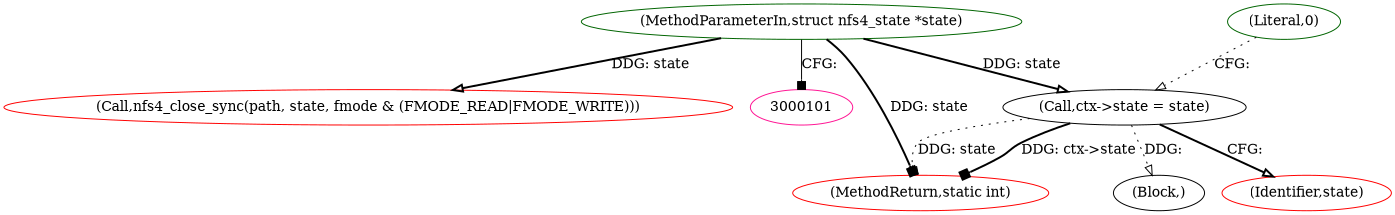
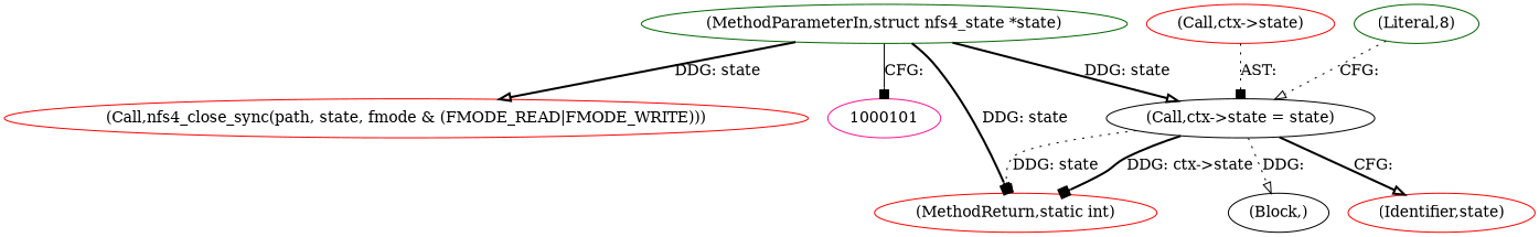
  digraph {
    node [color=red]
    edge [arrowhead=box style=bold]
    n1 [color=black label="(Call,ctx->state = state)"]
    n2 [label="(MethodReturn,static int)"]
    n3 [color=black label="(Block,)"]
    n4 [label="(Identifier,state)"]
    n5 [color=darkgreen label="(MethodParameterIn,struct nfs4_state *state)"]
    n6 [label="(Call,nfs4_close_sync(path, state, fmode & (FMODE_READ|FMODE_WRITE)))"]
-   1000101 [color=deeppink label=3000101]
-   n9 [color=darkgreen label="(Literal,0)"]
+   1000101 [color=deeppink]
+   n8 [label="(Call,ctx->state)"]
+   n9 [color=darkgreen label="(Literal,8)"]
    n1 -> n2 [label="DDG: ctx->state"]
    n1 -> n2 [label="DDG: state" style=dotted]
    n1 -> n3 [arrowhead=onormal label="DDG: " style=dotted]
    n1 -> n4 [arrowhead=onormal label="CFG: "]
    n5 -> n1 [arrowhead=onormal label="DDG: state"]
    n5 -> n2 [label="DDG: state"]
    n5 -> n6 [arrowhead=onormal label="DDG: state"]
    n5 -> 1000101 [label="CFG: " style=solid]
+   n8 -> n1 [label="AST: " style=dotted]
    n9 -> n1 [arrowhead=onormal label="CFG: " style=dotted]
  }
